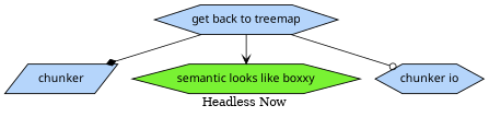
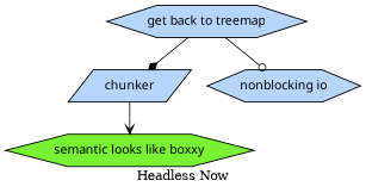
  digraph {
    label="Headless Now"
    node [fillcolor="#b5d5fb" fontname=Futura penwidth=1.1566 shape=hexagon style=filled]
    n1 [label=chunker shape=parallelogram]
    n2 [fillcolor="#79f233" label="semantic looks like boxxy"]
    n3 [label="get back to treemap"]
-   n4 [label="chunker io"]
-   n3 -> n2 [arrowhead=vee]
+   n4 [label="nonblocking io"]
+   n1 -> n2 [arrowhead=vee]
    n3 -> n1 [arrowhead=diamond]
    n3 -> n4 [arrowhead=odot]
  }
